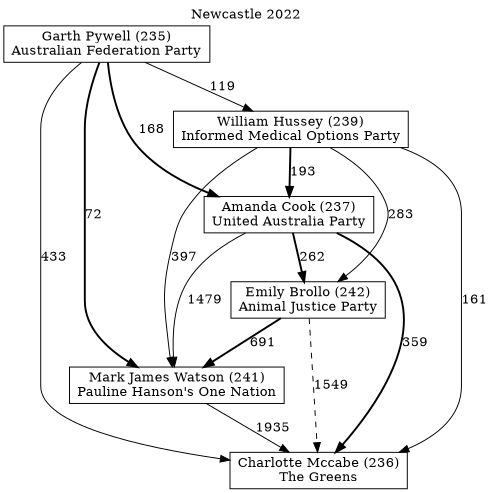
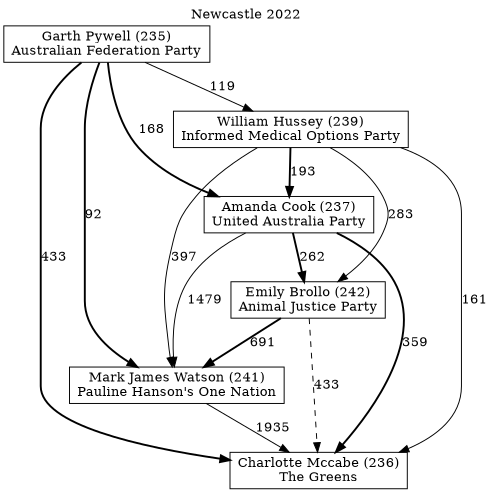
  digraph {
    label="Newcastle 2022"
    labelloc=t
    mclimit=10
    node [shape=box]
    edge [style=solid]
    n1 [label="Charlotte Mccabe (236)\nThe Greens"]
    n2 [label="Garth Pywell (235)\nAustralian Federation Party"]
    n3 [label="William Hussey (239)\nInformed Medical Options Party"]
    n4 [label="Amanda Cook (237)\nUnited Australia Party"]
    n5 [label="Mark James Watson (241)\nPauline Hanson's One Nation"]
    n6 [label="Emily Brollo (242)\nAnimal Justice Party"]
-   n2 -> n1 [label=433]
+   n2 -> n1 [label=433 style=bold]
    n2 -> n3 [label=119]
    n2 -> n4 [label=168 style=bold]
-   n2 -> n5 [label=72 style=bold]
+   n2 -> n5 [label=92 style=bold]
    n3 -> n1 [label=161]
    n3 -> n4 [label=193 style=bold]
    n3 -> n5 [label=397]
    n3 -> n6 [label=283]
    n4 -> n1 [label=359 style=bold]
    n4 -> n5 [label=1479]
    n4 -> n6 [label=262 style=bold]
    n5 -> n1 [label=1935]
-   n6 -> n1 [label=1549 style=dashed]
+   n6 -> n1 [label=433 style=dashed]
    n6 -> n5 [label=691 style=bold]
  }
